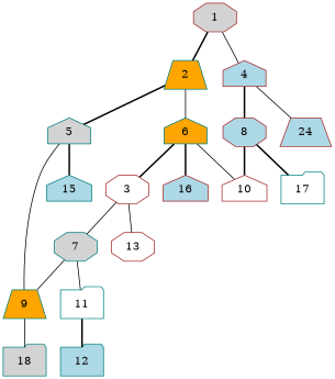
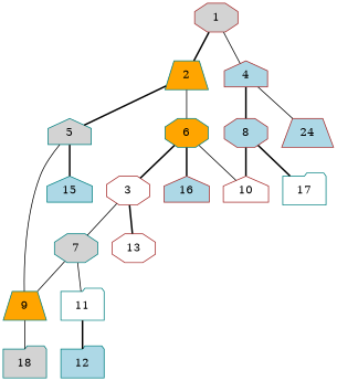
  graph {
    node [chem=C color=teal fillcolor=lightblue shape=house style=filled]
    edge [style=solid valence=1]
    1 [color=brown fillcolor=lightgrey shape=octagon]
    2 [fillcolor=orange shape=trapezium]
    4 [color=brown]
    5 [fillcolor=lightgrey]
-   6 [fillcolor=orange]
+   6 [fillcolor=orange shape=octagon]
    3 [color=brown fillcolor=white shape=octagon]
    7 [fillcolor=lightgrey shape=octagon]
    13 [chem=H color=brown fillcolor=white shape=octagon]
    8 [color=brown shape=octagon]
    n10 [chem=H color=brown label=24 shape=trapezium]
    9 [fillcolor=orange shape=trapezium]
    15 [chem=H]
    10 [color=brown fillcolor=white]
    16 [chem=H color=brown]
    11 [chem=N fillcolor=white shape=folder]
    17 [chem=H fillcolor=white shape=folder]
    18 [chem=H fillcolor=lightgrey shape=folder]
    12 [chem=O shape=folder]
    1 -- 2 [style=bold valence=2]
    1 -- 4
    2 -- 5 [style=bold]
    2 -- 6
    4 -- 8 [style=bold valence=2]
    4 -- n10
    5 -- 9 [valence=2]
    5 -- 15 [style=bold]
    6 -- 3 [style=bold]
    6 -- 10 [valence=2]
    6 -- 16 [style=bold]
    3 -- 7 [valence=2]
-   3 -- 13
+   3 -- 13 [style=bold]
    7 -- 9
    7 -- 11
    8 -- 10 [style=bold]
    8 -- 17 [style=bold]
    9 -- 18
    11 -- 12 [style=bold valence=2]
  }
